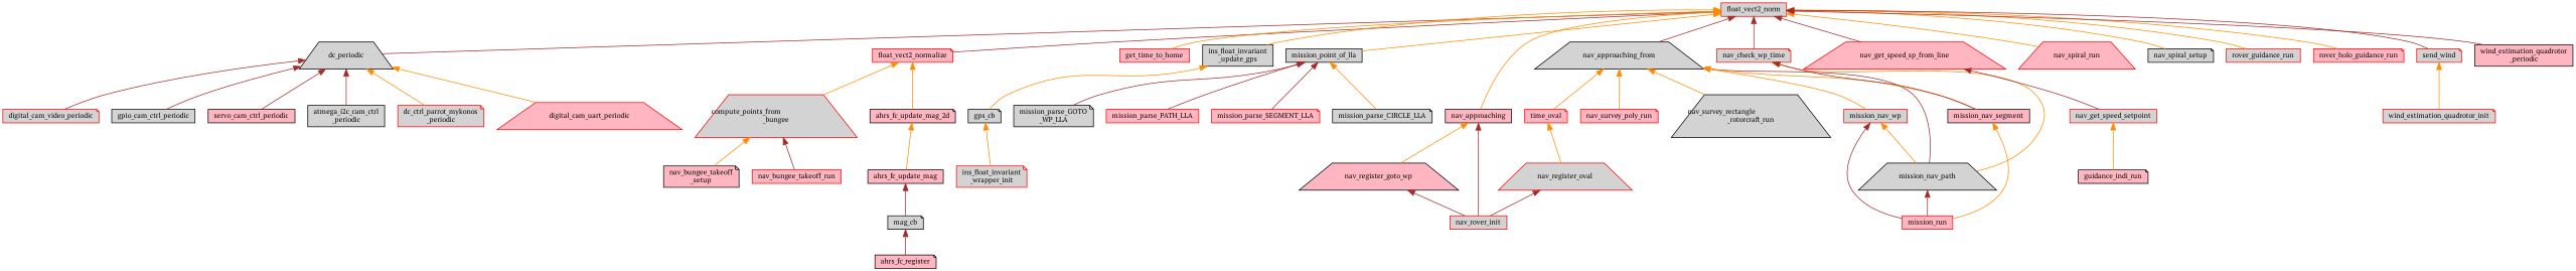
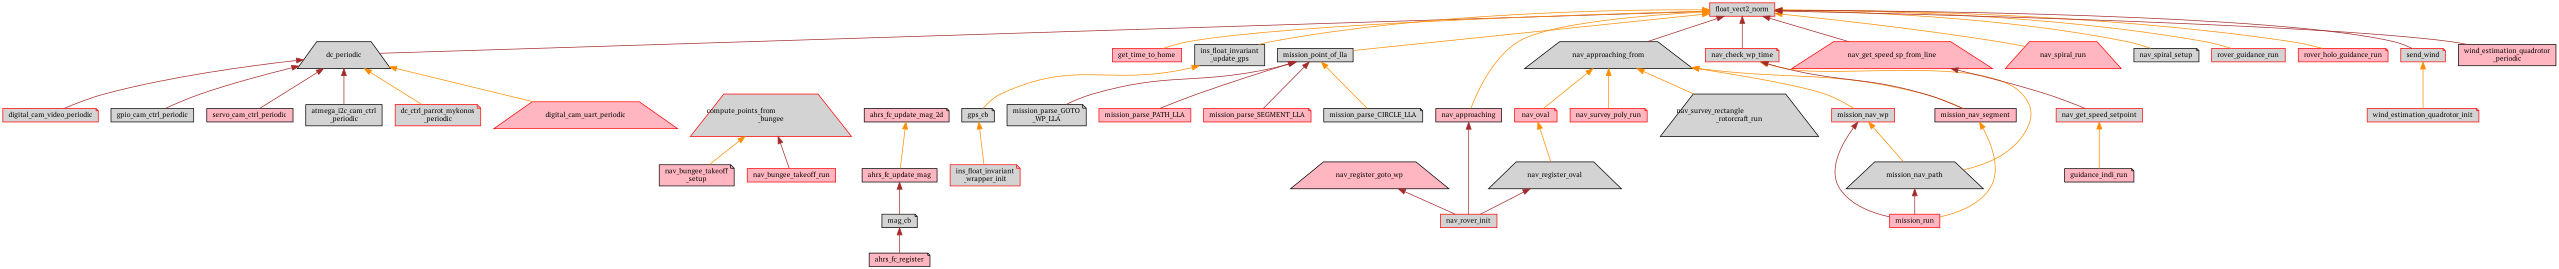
  digraph {
    fontname="PT Serif"
    rankdir=TB
    node [color=red fillcolor=lightgrey fontname="PT Serif" fontsize=10 shape=note style=filled]
    edge [color=darkorange dir=back fontname="PT Serif" fontsize=10 labelfontname=FreeSans labelfontsize=10 style=solid]
    n1 [fontcolor=black height=0.2 label=float_vect2_norm shape=box width=0.4]
    n2 [color=black height=0.2 label=dc_periodic shape=trapezium width=0.4]
-   n3 [fillcolor=lightpink height=0.2 label=float_vect2_normalize width=0.4]
    n4 [fillcolor=lightpink height=0.2 label=get_time_to_home shape=box width=0.4]
    n5 [color=black height=0.2 label="ins_float_invariant\l_update_gps" shape=box width=0.4]
    n6 [color=black height=0.2 label=mission_point_of_lla shape=box width=0.4]
    n7 [color=black fillcolor=lightpink height=0.2 label=nav_approaching shape=box width=0.4]
    n8 [color=black height=0.2 label=nav_approaching_from shape=trapezium width=0.4]
    n9 [height=0.2 label=nav_check_wp_time width=0.4]
    n10 [fillcolor=lightpink height=0.2 label=nav_get_speed_sp_from_line shape=trapezium width=0.4]
    n11 [fillcolor=lightpink height=0.2 label=nav_spiral_run shape=trapezium width=0.4]
    n12 [color=black height=0.2 label=nav_spiral_setup width=0.4]
    n13 [height=0.2 label=rover_guidance_run shape=box width=0.4]
    n14 [fillcolor=lightpink height=0.2 label=rover_holo_guidance_run width=0.4]
    n15 [height=0.2 label=send_wind width=0.4]
    n16 [color=black fillcolor=lightpink height=0.2 label="wind_estimation_quadrotor\l_periodic" shape=box width=0.4]
    n17 [color=black height=0.2 label="atmega_i2c_cam_ctrl\l_periodic" shape=box width=0.4]
    n18 [height=0.2 label="dc_ctrl_parrot_mykonos\l_periodic" width=0.4]
    n19 [fillcolor=lightpink height=0.2 label=digital_cam_uart_periodic shape=trapezium width=0.4]
    n20 [height=0.2 label=digital_cam_video_periodic width=0.4]
    n21 [color=black height=0.2 label=gpio_cam_ctrl_periodic shape=box width=0.4]
    n22 [color=black fillcolor=lightpink height=0.2 label=servo_cam_ctrl_periodic shape=box width=0.4]
    n23 [color=black fillcolor=lightpink height=0.2 label=ahrs_fc_update_mag_2d width=0.4]
    n24 [height=0.2 label="compute_points_from\l_bungee" shape=trapezium width=0.4]
    n25 [color=black height=0.2 label=gps_cb width=0.4]
    n26 [color=black height=0.2 label=mission_parse_CIRCLE_LLA width=0.4]
    n27 [color=black height=0.2 label="mission_parse_GOTO\l_WP_LLA" width=0.4]
    n28 [fillcolor=lightpink height=0.2 label=mission_parse_PATH_LLA shape=box width=0.4]
    n29 [fillcolor=lightpink height=0.2 label=mission_parse_SEGMENT_LLA width=0.4]
    n30 [color=black fillcolor=lightpink height=0.2 label=nav_register_goto_wp shape=trapezium width=0.4]
    n31 [height=0.2 label=nav_rover_init shape=box width=0.4]
    n32 [color=black height=0.2 label=mission_nav_path shape=trapezium width=0.4]
    n33 [color=black fillcolor=lightpink height=0.2 label=mission_nav_segment shape=box width=0.4]
    n34 [height=0.2 label=mission_nav_wp shape=box width=0.4]
-   n35 [fillcolor=lightpink height=0.2 label=time_oval width=0.4]
+   n35 [fillcolor=lightpink height=0.2 label=nav_oval width=0.4]
    n36 [fillcolor=lightpink height=0.2 label=nav_survey_poly_run width=0.4]
    n37 [color=black height=0.2 label="nav_survey_rectangle\l_rotorcraft_run" shape=trapezium width=0.4]
    n38 [height=0.2 label=nav_get_speed_setpoint shape=box width=0.4]
    n39 [height=0.2 label=wind_estimation_quadrotor_init width=0.4]
    n40 [color=black fillcolor=lightpink height=0.2 label=ahrs_fc_update_mag shape=box width=0.4]
    n41 [fillcolor=lightpink height=0.2 label=nav_bungee_takeoff_run shape=box width=0.4]
    n42 [color=black fillcolor=lightpink height=0.2 label="nav_bungee_takeoff\l_setup" width=0.4]
    n43 [color=black height=0.2 label=mag_cb width=0.4]
    n44 [color=black fillcolor=lightpink height=0.2 label=ahrs_fc_register width=0.4]
    n45 [height=0.2 label="ins_float_invariant\l_wrapper_init" width=0.4]
    n46 [fillcolor=lightpink height=0.2 label=mission_run shape=box width=0.4]
-   n47 [height=0.2 label=nav_register_oval shape=trapezium width=0.4]
+   n47 [color=black height=0.2 label=nav_register_oval shape=trapezium width=0.4]
    n48 [color=black fillcolor=lightpink height=0.2 label=guidance_indi_run width=0.4]
    n1 -> n2 [color=brown]
-   n1 -> n3 [color=brown]
    n1 -> n4
    n1 -> n5
    n1 -> n6
    n1 -> n7
    n1 -> n8 [color=brown]
    n1 -> n9 [color=brown]
    n1 -> n10 [color=brown]
    n1 -> n11
    n1 -> n12
    n1 -> n13
    n1 -> n14
    n1 -> n15 [color=brown]
    n1 -> n16 [color=brown]
    n2 -> n17 [color=brown]
    n2 -> n18
    n2 -> n19
    n2 -> n20 [color=brown]
    n2 -> n21 [color=brown]
    n2 -> n22 [color=brown]
-   n3 -> n23
-   n3 -> n24
    n5 -> n25
    n6 -> n26
    n6 -> n27 [color=brown]
    n6 -> n28 [color=brown]
    n6 -> n29 [color=brown]
-   n7 -> n30
    n7 -> n31 [color=brown]
-   n8 -> n32 [color=brown]
    n8 -> n33
    n8 -> n34
    n8 -> n35
    n8 -> n36
    n8 -> n37
    n9 -> n32
    n9 -> n33 [color=brown]
    n10 -> n38 [color=brown]
    n15 -> n39
    n23 -> n40
    n24 -> n41 [color=brown]
    n24 -> n42
    n25 -> n45
    n30 -> n31 [color=brown]
    n32 -> n46 [color=brown]
    n33 -> n46
    n34 -> n32
    n34 -> n46 [color=brown]
    n35 -> n47
    n38 -> n48
    n40 -> n43 [color=brown]
    n43 -> n44 [color=brown]
    n47 -> n31 [color=brown]
  }
